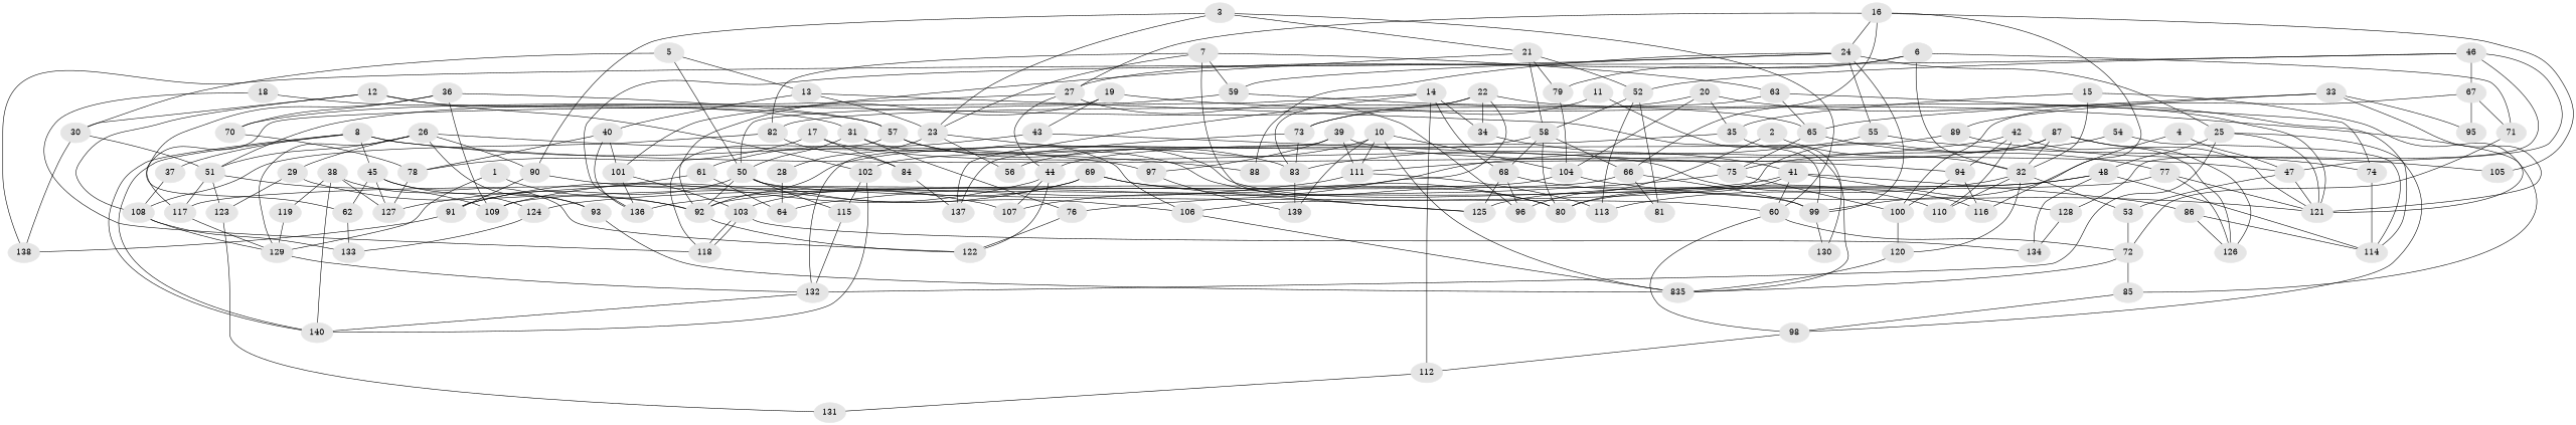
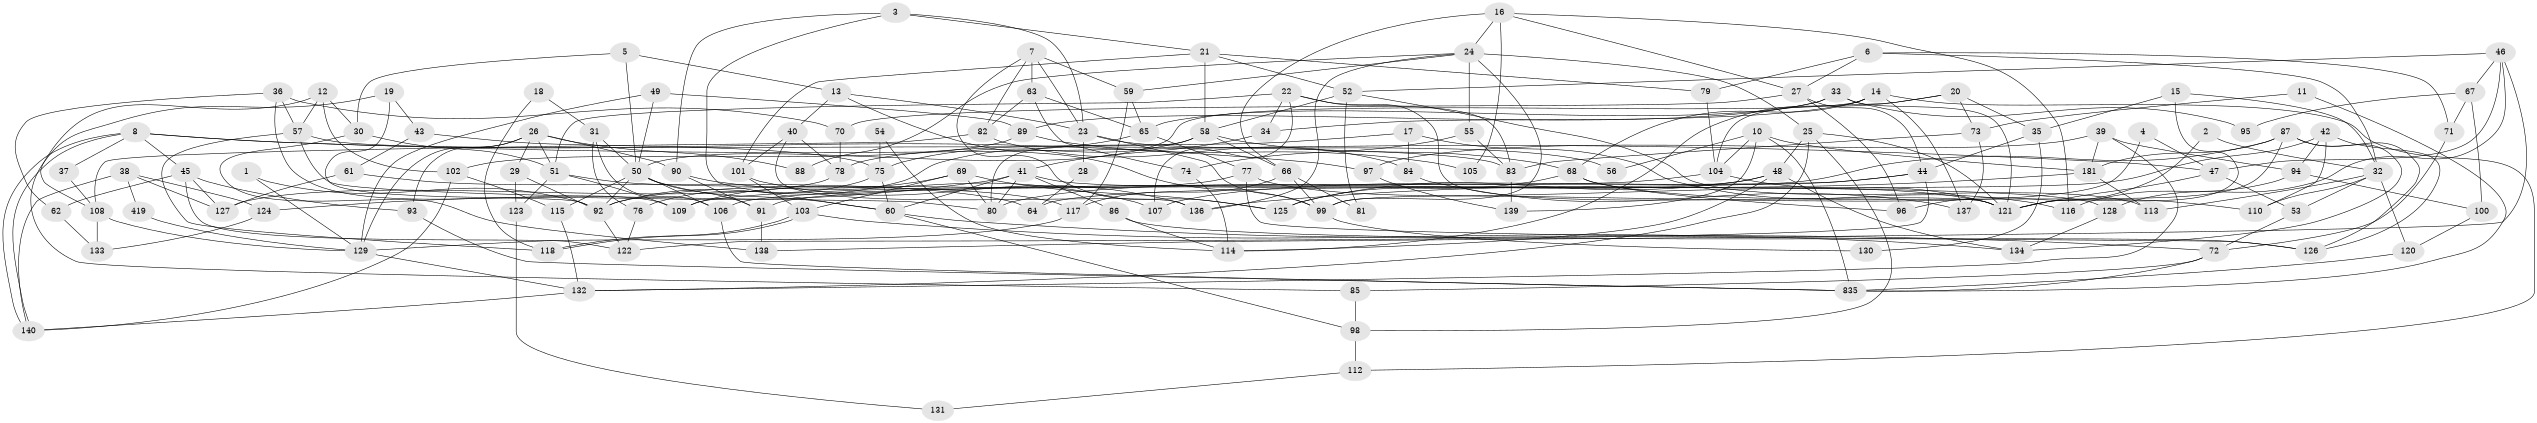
  graph {
    node [color=gray90 style=filled]
    1
    92
    129
    122
    132
    2
    32
    96
    53
    110
    113
    120
    3
    21
    23
    60
    90
    79
    52
    58
    101
    99
    56
    28
    98
    72
    107
    91
    4
    47
    121
    130
    5
    13
    30
    50
    40
    51
    138
    106
    115
    6
    27
    71
    44
    70
    104
    7
    59
    63
    82
    125
    65
    117
    74
    108
    84
    8
    37
    45
    97
    140
    93
    62
    127
    139
    76
    112
    10
-   111
+   111 [label=181]
    n71 [label=835]
    109
    136
    11
    73
    137
    83
    12
    57
    102
    118
    80
    133
    78
    14
    34
    68
    41
    131
    15
    35
    16
    24
    66
    105
    116
    25
    55
    88
    81
    17
    18
    31
    19
    43
    85
    61
    75
    20
    114
    103
    22
    123
    64
    48
    134
    26
    29
    33
    89
    95
    77
    124
    86
    128
    36
    38
-   119
+   119 [label=419]
    39
    94
    100
    126
    42
    46
    67
+   49
    54
    69
    87
    1 -- 92
    1 -- 129
    92 -- 122
    129 -- 132
    132 -- 140
    2 -- 32
    2 -- 96
    32 -- 53
    32 -- 110
    32 -- 113
    32 -- 120
    53 -- 72
    120 -- n71
    3 -- 21
    3 -- 23
    3 -- 60
    3 -- 90
    21 -- 79
    21 -- 52
    21 -- 58
    21 -- 101
    23 -- 99
    23 -- 56
    23 -- 28
    60 -- 98
    60 -- 72
    90 -- 107
    90 -- 91
    79 -- 104
    52 -- 113
    52 -- 58
    52 -- 81
    58 -- 92
    58 -- 80
    58 -- 68
    58 -- 66
    101 -- 136
    101 -- 103
    99 -- 130
    28 -- 64
    98 -- 112
    72 -- n71
    72 -- 85
    91 -- 138
    4 -- 99
    4 -- 47
    47 -- 53
    47 -- 121
    5 -- 13
    5 -- 30
    5 -- 50
    13 -- 23
    13 -- 99
    13 -- 40
    30 -- 51
    30 -- 138
    50 -- 92
    50 -- 60
    50 -- 91
    50 -- 106
    50 -- 115
    40 -- 101
    40 -- 136
    40 -- 78
    51 -- 117
    51 -- 109
    51 -- 123
    106 -- n71
    115 -- 132
    6 -- 32
    6 -- 79
    6 -- 27
    6 -- 71
    27 -- 96
    27 -- 44
    27 -- 70
    71 -- 72
    44 -- 122
    44 -- 107
    44 -- 91
    70 -- 78
    104 -- 121
    104 -- 109
    7 -- 23
    7 -- 59
    7 -- 63
    7 -- 82
    7 -- 125
    59 -- 65
    59 -- 117
    63 -- 82
    63 -- 65
    63 -- 74
    82 -- 108
    82 -- 84
    65 -- 75
    65 -- 77
    117 -- 129
    74 -- 114
    108 -- 129
    108 -- 133
    84 -- 137
    8 -- 47
    8 -- 37
    8 -- 45
    8 -- 97
    8 -- 140
    8 -- 140
    37 -- 108
    45 -- 122
    45 -- 93
    45 -- 62
    45 -- 127
    97 -- 139
    93 -- n71
    62 -- 133
    76 -- 122
    112 -- 131
    10 -- 56
    10 -- 104
    10 -- 139
    10 -- 111
    10 -- n71
    111 -- 113
    111 -- 136
    11 -- n71
    11 -- 73
    73 -- 137
    73 -- 83
    83 -- 139
    12 -- 30
    12 -- 108
    12 -- 57
    12 -- 102
    57 -- 83
    57 -- 118
    57 -- 80
    102 -- 115
    102 -- 140
    78 -- 127
    14 -- 50
    14 -- 112
    14 -- 137
    14 -- 34
    14 -- 68
    34 -- 41
    68 -- 96
    68 -- 110
    68 -- 125
    41 -- 60
    41 -- 80
    41 -- 124
    41 -- 86
    41 -- 128
    15 -- 32
    15 -- 121
    15 -- 35
    35 -- 130
    35 -- 44
    16 -- 27
    16 -- 24
    16 -- 66
    16 -- 105
    16 -- 116
    24 -- 99
    24 -- 59
    24 -- 136
    24 -- 25
    24 -- 55
    24 -- 88
    66 -- 99
    66 -- 117
    66 -- 81
    25 -- 132
    25 -- 98
    25 -- 121
    25 -- 48
    55 -- 74
    55 -- 83
    17 -- 84
    17 -- 78
    17 -- 116
    18 -- 118
    18 -- 31
    31 -- 50
    31 -- 106
    31 -- 76
    19 -- 92
    19 -- 43
    19 -- 85
    43 -- 61
    43 -- 75
    85 -- 98
    61 -- 127
    61 -- 64
    75 -- 76
-   75 -- 100
+   75 -- 60
    20 -- 104
    20 -- 73
    20 -- 35
    20 -- 114
    103 -- 118
    103 -- 118
    103 -- 134
    22 -- 107
    22 -- 121
    22 -- 51
    22 -- 83
    22 -- 34
    123 -- 131
    48 -- 125
    48 -- 80
    48 -- 114
    48 -- 134
    26 -- 129
    26 -- 90
    26 -- 51
    26 -- 93
    26 -- 88
    26 -- 29
    29 -- 92
    29 -- 123
    33 -- 121
    33 -- 65
    33 -- 89
    33 -- 95
    89 -- 102
    89 -- 105
    77 -- 92
    77 -- 121
    77 -- 126
    124 -- 133
    86 -- 114
    86 -- 126
    128 -- 134
    36 -- 70
    36 -- 62
    36 -- 109
    36 -- 57
    38 -- 140
    38 -- 127
    38 -- 124
    38 -- 119
    119 -- 129
    39 -- 132
    39 -- 97
    39 -- 111
    39 -- 94
    94 -- 116
    94 -- 100
    100 -- 120
    42 -- 110
    42 -- 64
    42 -- 94
    42 -- 126
    46 -- 52
    46 -- 47
    46 -- 138
    46 -- 128
    46 -- 67
    67 -- 71
    67 -- 95
    67 -- 100
+   49 -- 129
+   49 -- 50
+   49 -- 89
    54 -- 75
    54 -- 114
    69 -- 125
    69 -- 109
    69 -- 80
    69 -- 103
    87 -- 121
    87 -- 106
    87 -- 111
-   87 -- 32
+   87 -- 134
    87 -- 126
  }
